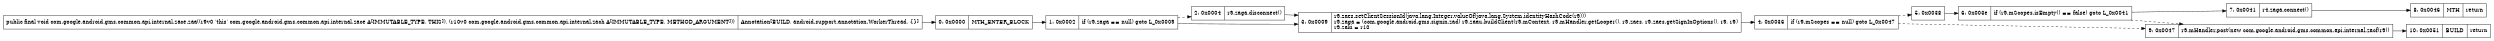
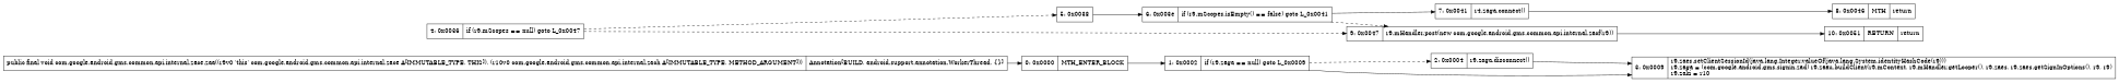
  digraph {
    rankdir=LR
    node [shape=record]
    n1 [label="{0\:\ 0x0000|MTH_ENTER_BLOCK\l}"]
    n2 [label="{1\:\ 0x0002|if (r9.zaga == null) goto L_0x0009\l}"]
    n3 [label="{2\:\ 0x0004|r9.zaga.disconnect()\l}"]
    n4 [label="{3\:\ 0x0009|r9.zaes.setClientSessionId(java.lang.Integer.valueOf(java.lang.System.identityHashCode(r9)))\lr9.zaga = (com.google.android.gms.signin.zad) r9.zaau.buildClient(r9.mContext, r9.mHandler.getLooper(), r9.zaes, r9.zaes.getSignInOptions(), r9, r9)\lr9.zaki = r10\l}"]
    n5 [label="{4\:\ 0x0036|if (r9.mScopes == null) goto L_0x0047\l}"]
    n6 [label="{5\:\ 0x0038}"]
    n7 [label="{9\:\ 0x0047|r9.mHandler.post(new com.google.android.gms.common.api.internal.zacf(r9))\l}"]
    n8 [label="{6\:\ 0x003e|if (r9.mScopes.isEmpty() == false) goto L_0x0041\l}"]
-   n9 [label="{10\:\ 0x0051|BUILD\l|return\l}"]
+   n9 [label="{10\:\ 0x0051|RETURN\l|return\l}"]
    n10 [label="{7\:\ 0x0041|r4.zaga.connect()\l}"]
    n11 [label="{8\:\ 0x0046|MTH\l|return\l}"]
    n12 [label="{public final void com.google.android.gms.common.api.internal.zace.zaa((r9v0 'this' com.google.android.gms.common.api.internal.zace A[IMMUTABLE_TYPE, THIS]), (r10v0 com.google.android.gms.common.api.internal.zach A[IMMUTABLE_TYPE, METHOD_ARGUMENT]))  | Annotation[BUILD, android.support.annotation.WorkerThread, \{\}]\l}"]
    n1 -> n2
    n2 -> n3 [style=dashed]
    n2 -> n4
    n3 -> n4
-   n4 -> n5
    n5 -> n6 [style=dashed]
    n5 -> n7 [style=dashed]
    n6 -> n8
    n7 -> n9
    n8 -> n7 [style=dashed]
    n8 -> n10
    n10 -> n11
    n12 -> n1
  }
